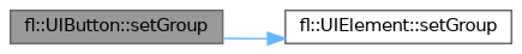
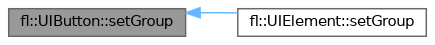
  digraph {
    rankdir=LR
    node [fontname=Helvetica fontsize=10 shape=box style=filled]
    n1 [color=gray40 fillcolor=grey60 fontcolor=black height=0.2 label="fl::UIButton::setGroup" width=0.4]
    n2 [color=grey40 fillcolor=white height=0.2 label="fl::UIElement::setGroup" width=0.4]
-   n1 -> n2 [color=steelblue1 fontname=Helvetica fontsize=10 labelfontname=Helvetica labelfontsize=10 style=solid]
+   n2 -> n1 [color=steelblue1 fontname=Helvetica fontsize=10 labelfontname=Helvetica labelfontsize=10 style=solid]
  }
